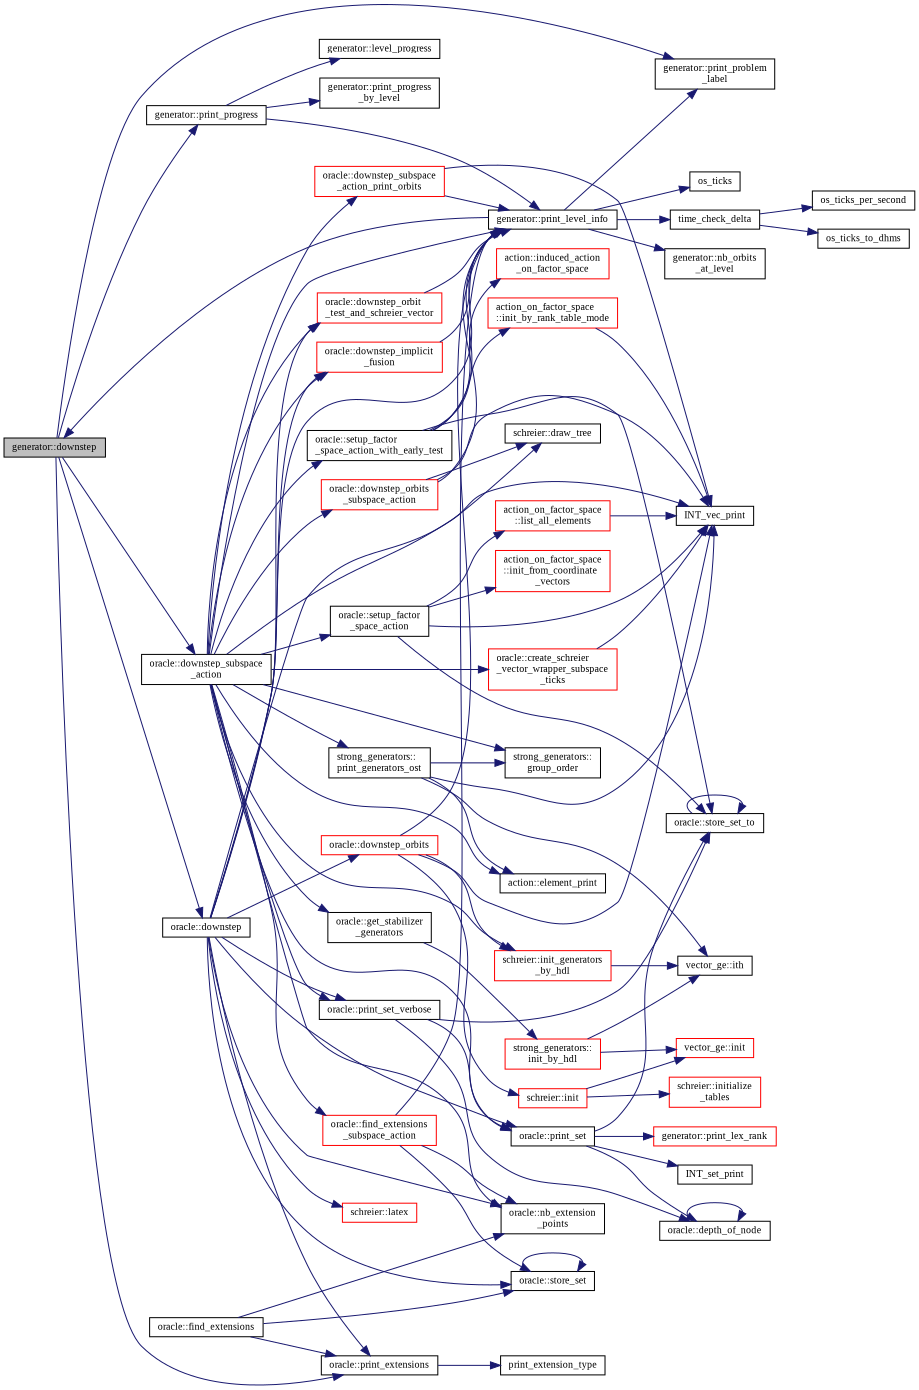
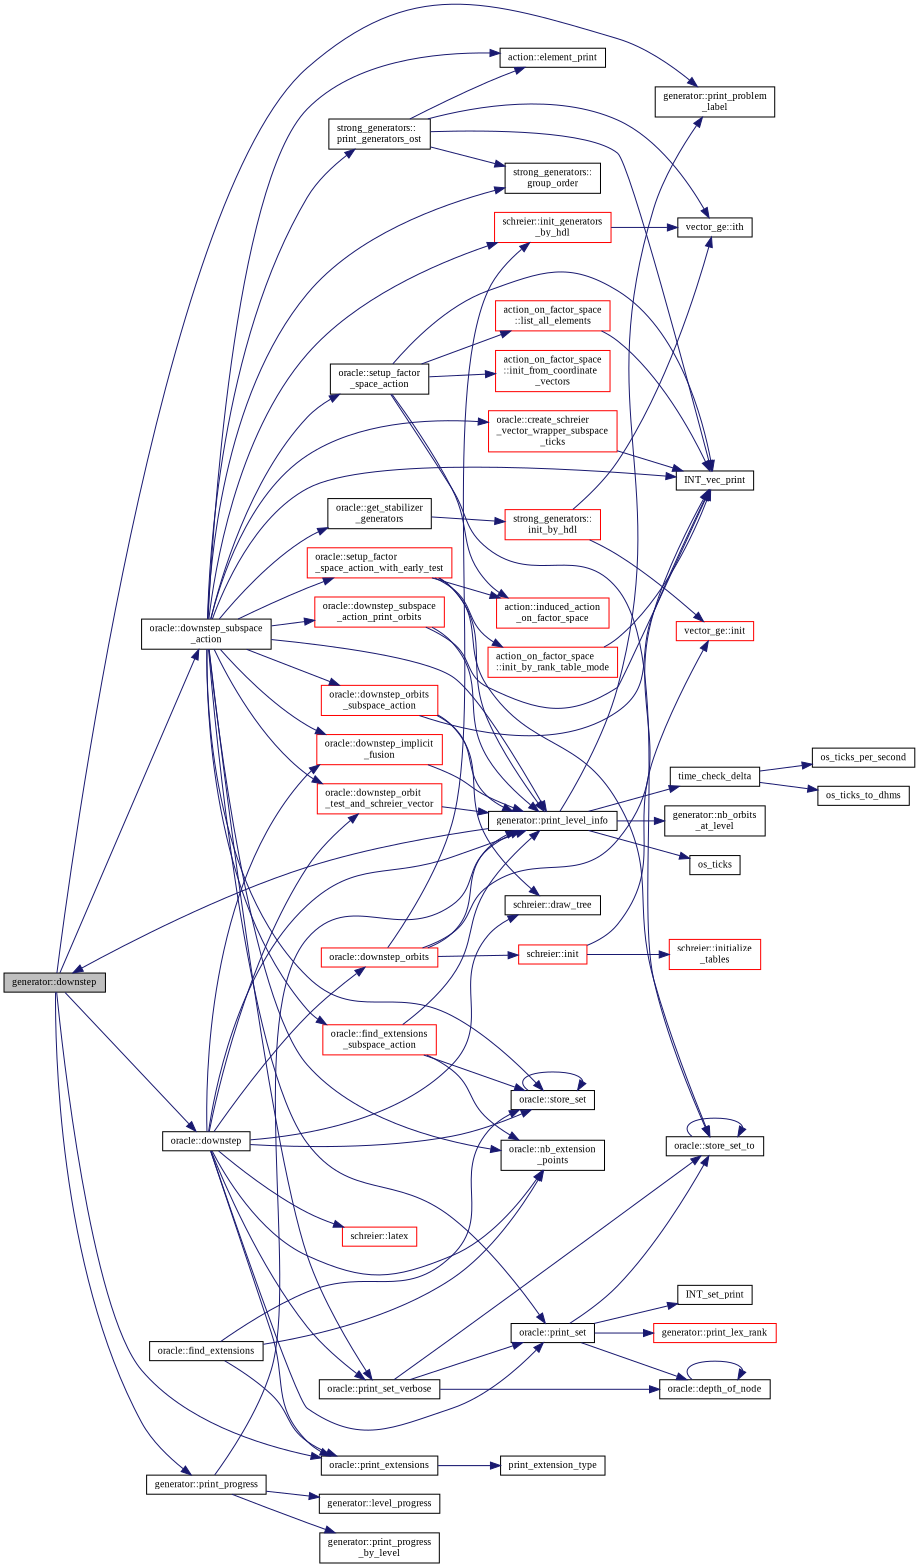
  digraph {
    fontname="Liberation Serif"
    rankdir=LR
    node [color=black fillcolor=white fontname="Liberation Serif" fontsize=10 shape=record style=filled]
    edge [color=midnightblue fontname="Liberation Serif" fontsize=10 labelfontname=Helvetica labelfontsize=10 style=solid]
    n1 [fillcolor=grey75 fontcolor=black height=0.2 label="generator::downstep" width=0.4]
    n2 [height=0.2 label="generator::print_problem\l_label" width=0.4]
    n3 [height=0.2 label="oracle::downstep_subspace\l_action" width=0.4]
    n4 [height=0.2 label="oracle::downstep" width=0.4]
    n5 [height=0.2 label="oracle::print_extensions" width=0.4]
    n6 [height=0.2 label="generator::print_progress" width=0.4]
    n7 [height=0.2 label="generator::print_level_info" width=0.4]
    n8 [height=0.2 label=os_ticks width=0.4]
    n9 [height=0.2 label=time_check_delta width=0.4]
    n10 [height=0.2 label="generator::nb_orbits\l_at_level" width=0.4]
    n11 [height=0.2 label="oracle::store_set" width=0.4]
    n12 [height=0.2 label="oracle::print_set" width=0.4]
    n13 [height=0.2 label="oracle::print_set_verbose" width=0.4]
    n14 [height=0.2 label=INT_vec_print width=0.4]
    n15 [height=0.2 label="oracle::get_stabilizer\l_generators" width=0.4]
    n16 [height=0.2 label="strong_generators::\lgroup_order" width=0.4]
    n17 [height=0.2 label="strong_generators::\lprint_generators_ost" width=0.4]
-   n18 [height=0.2 label="oracle::setup_factor\l_space_action_with_early_test" width=0.4]
+   n18 [color=red height=0.2 label="oracle::setup_factor\l_space_action_with_early_test" width=0.4]
    n19 [height=0.2 label="oracle::setup_factor\l_space_action" width=0.4]
    n20 [color=red height=0.2 label="schreier::init_generators\l_by_hdl" width=0.4]
    n21 [color=red height=0.2 label="oracle::downstep_orbits\l_subspace_action" width=0.4]
    n22 [color=red height=0.2 label="oracle::create_schreier\l_vector_wrapper_subspace\l_ticks" width=0.4]
    n23 [color=red height=0.2 label="oracle::downstep_orbit\l_test_and_schreier_vector" width=0.4]
    n24 [color=red height=0.2 label="oracle::downstep_implicit\l_fusion" width=0.4]
    n25 [color=red height=0.2 label="oracle::find_extensions\l_subspace_action" width=0.4]
    n26 [height=0.2 label="oracle::nb_extension\l_points" width=0.4]
    n27 [color=red height=0.2 label="oracle::downstep_subspace\l_action_print_orbits" width=0.4]
    n28 [height=0.2 label="action::element_print" width=0.4]
    n29 [height=0.2 label="schreier::draw_tree" width=0.4]
    n30 [color=red height=0.2 label="oracle::downstep_orbits" width=0.4]
    n31 [color=red height=0.2 label="schreier::latex" width=0.4]
    n32 [height=0.2 label=print_extension_type width=0.4]
    n33 [height=0.2 label="generator::level_progress" width=0.4]
    n34 [height=0.2 label="generator::print_progress\l_by_level" width=0.4]
    n35 [height=0.2 label=os_ticks_per_second width=0.4]
    n36 [height=0.2 label=os_ticks_to_dhms width=0.4]
    n37 [height=0.2 label="oracle::depth_of_node" width=0.4]
    n38 [height=0.2 label="oracle::store_set_to" width=0.4]
    n39 [height=0.2 label=INT_set_print width=0.4]
    n40 [color=red height=0.2 label="generator::print_lex_rank" width=0.4]
    n41 [color=red height=0.2 label="strong_generators::\linit_by_hdl" width=0.4]
    n42 [height=0.2 label="vector_ge::ith" width=0.4]
    n43 [color=red height=0.2 label="action_on_factor_space\l::init_by_rank_table_mode" width=0.4]
    n44 [color=red height=0.2 label="action::induced_action\l_on_factor_space" width=0.4]
    n45 [color=red height=0.2 label="action_on_factor_space\l::init_from_coordinate\l_vectors" width=0.4]
    n46 [color=red height=0.2 label="action_on_factor_space\l::list_all_elements" width=0.4]
    n47 [color=red height=0.2 label="schreier::init" width=0.4]
    n48 [color=red height=0.2 label="vector_ge::init" width=0.4]
    n49 [color=red height=0.2 label="schreier::initialize\l_tables" width=0.4]
    n50 [height=0.2 label="oracle::find_extensions" width=0.4]
    n1 -> n2
    n1 -> n3
    n1 -> n4
    n1 -> n5
    n1 -> n6
    n3 -> n7
+   n3 -> n11
    n3 -> n12
    n3 -> n13
    n3 -> n14
    n3 -> n15
    n3 -> n16
    n3 -> n17
    n3 -> n18
    n3 -> n19
    n3 -> n20
    n3 -> n21
    n3 -> n22
    n3 -> n23
    n3 -> n24
    n3 -> n25
    n3 -> n26
    n3 -> n27
    n3 -> n28
    n4 -> n5
    n4 -> n7
    n4 -> n11
    n4 -> n12
    n4 -> n13
    n4 -> n23
    n4 -> n24
    n4 -> n26
    n4 -> n29
    n4 -> n30
    n4 -> n31
    n5 -> n32
    n6 -> n7
    n6 -> n33
    n6 -> n34
    n7 -> n1
    n7 -> n2
    n7 -> n8
    n7 -> n9
    n7 -> n10
    n9 -> n35
    n9 -> n36
    n11 -> n11
    n12 -> n37
    n12 -> n38
    n12 -> n39
    n12 -> n40
    n13 -> n12
    n13 -> n37
    n13 -> n38
    n15 -> n41
    n17 -> n14
    n17 -> n16
    n17 -> n28
    n17 -> n42
    n18 -> n7
    n18 -> n38
    n18 -> n43
    n18 -> n44
    n19 -> n14
    n19 -> n38
+   n19 -> n44
    n19 -> n45
    n19 -> n46
    n20 -> n42
    n21 -> n7
    n21 -> n14
    n21 -> n29
    n22 -> n14
    n23 -> n7
    n24 -> n7
    n25 -> n7
    n25 -> n11
    n25 -> n26
    n27 -> n7
    n27 -> n14
    n30 -> n7
    n30 -> n14
    n30 -> n20
    n30 -> n47
    n37 -> n37
    n38 -> n38
    n41 -> n42
    n41 -> n48
    n43 -> n14
    n46 -> n14
    n47 -> n48
    n47 -> n49
    n50 -> n5
    n50 -> n11
    n50 -> n26
  }
